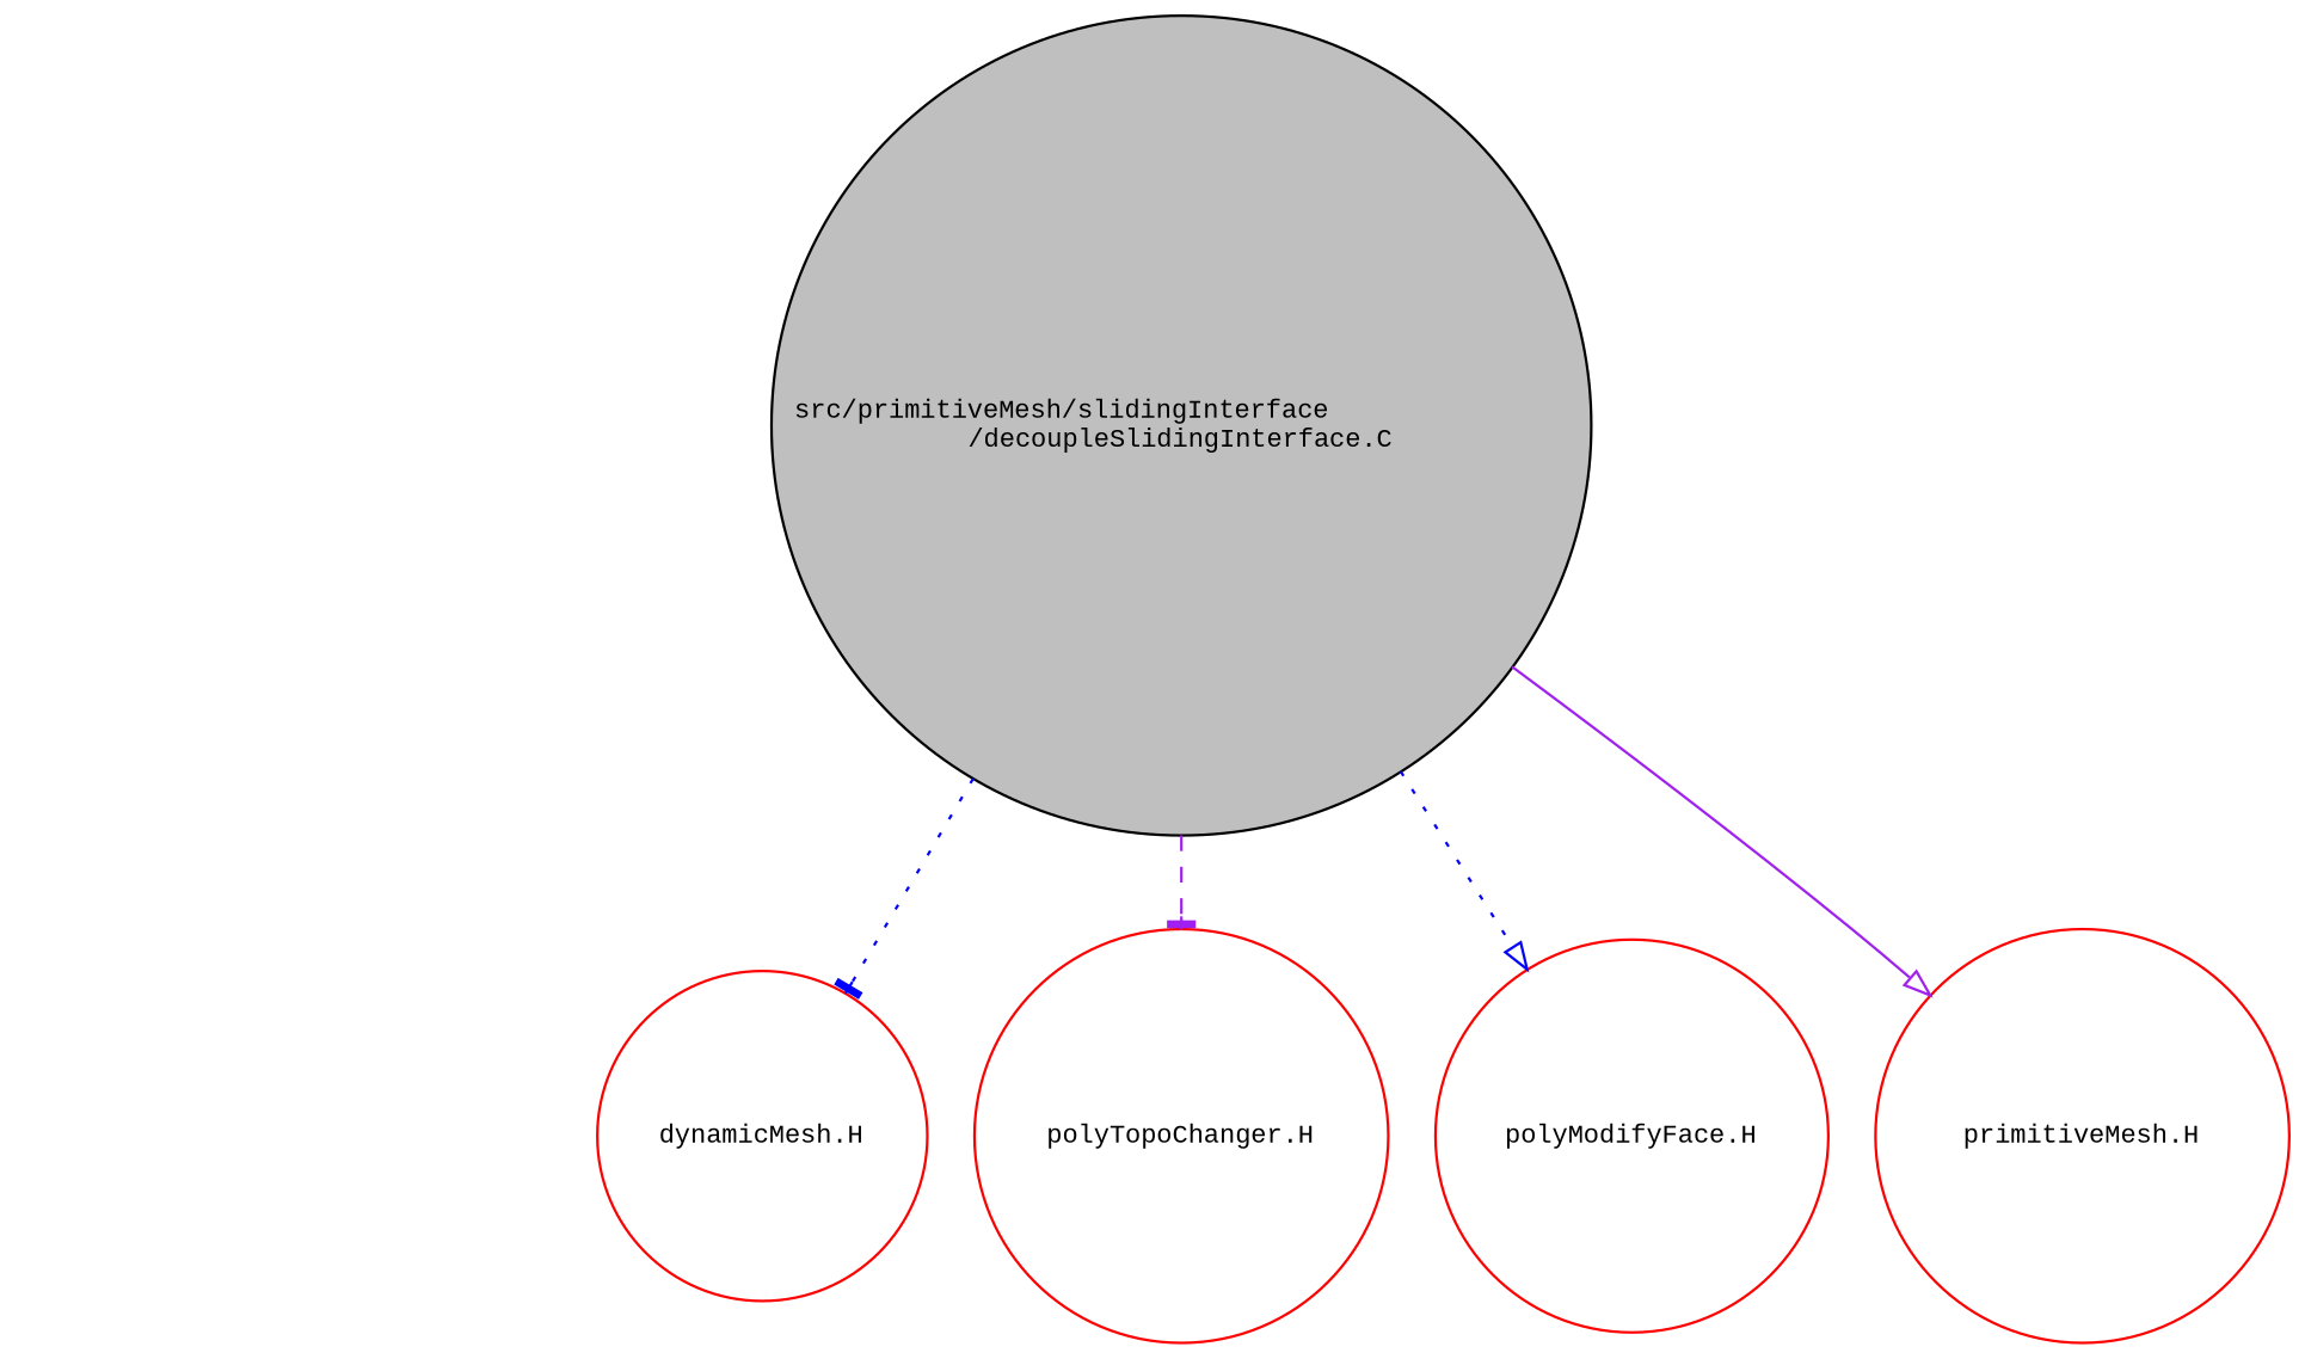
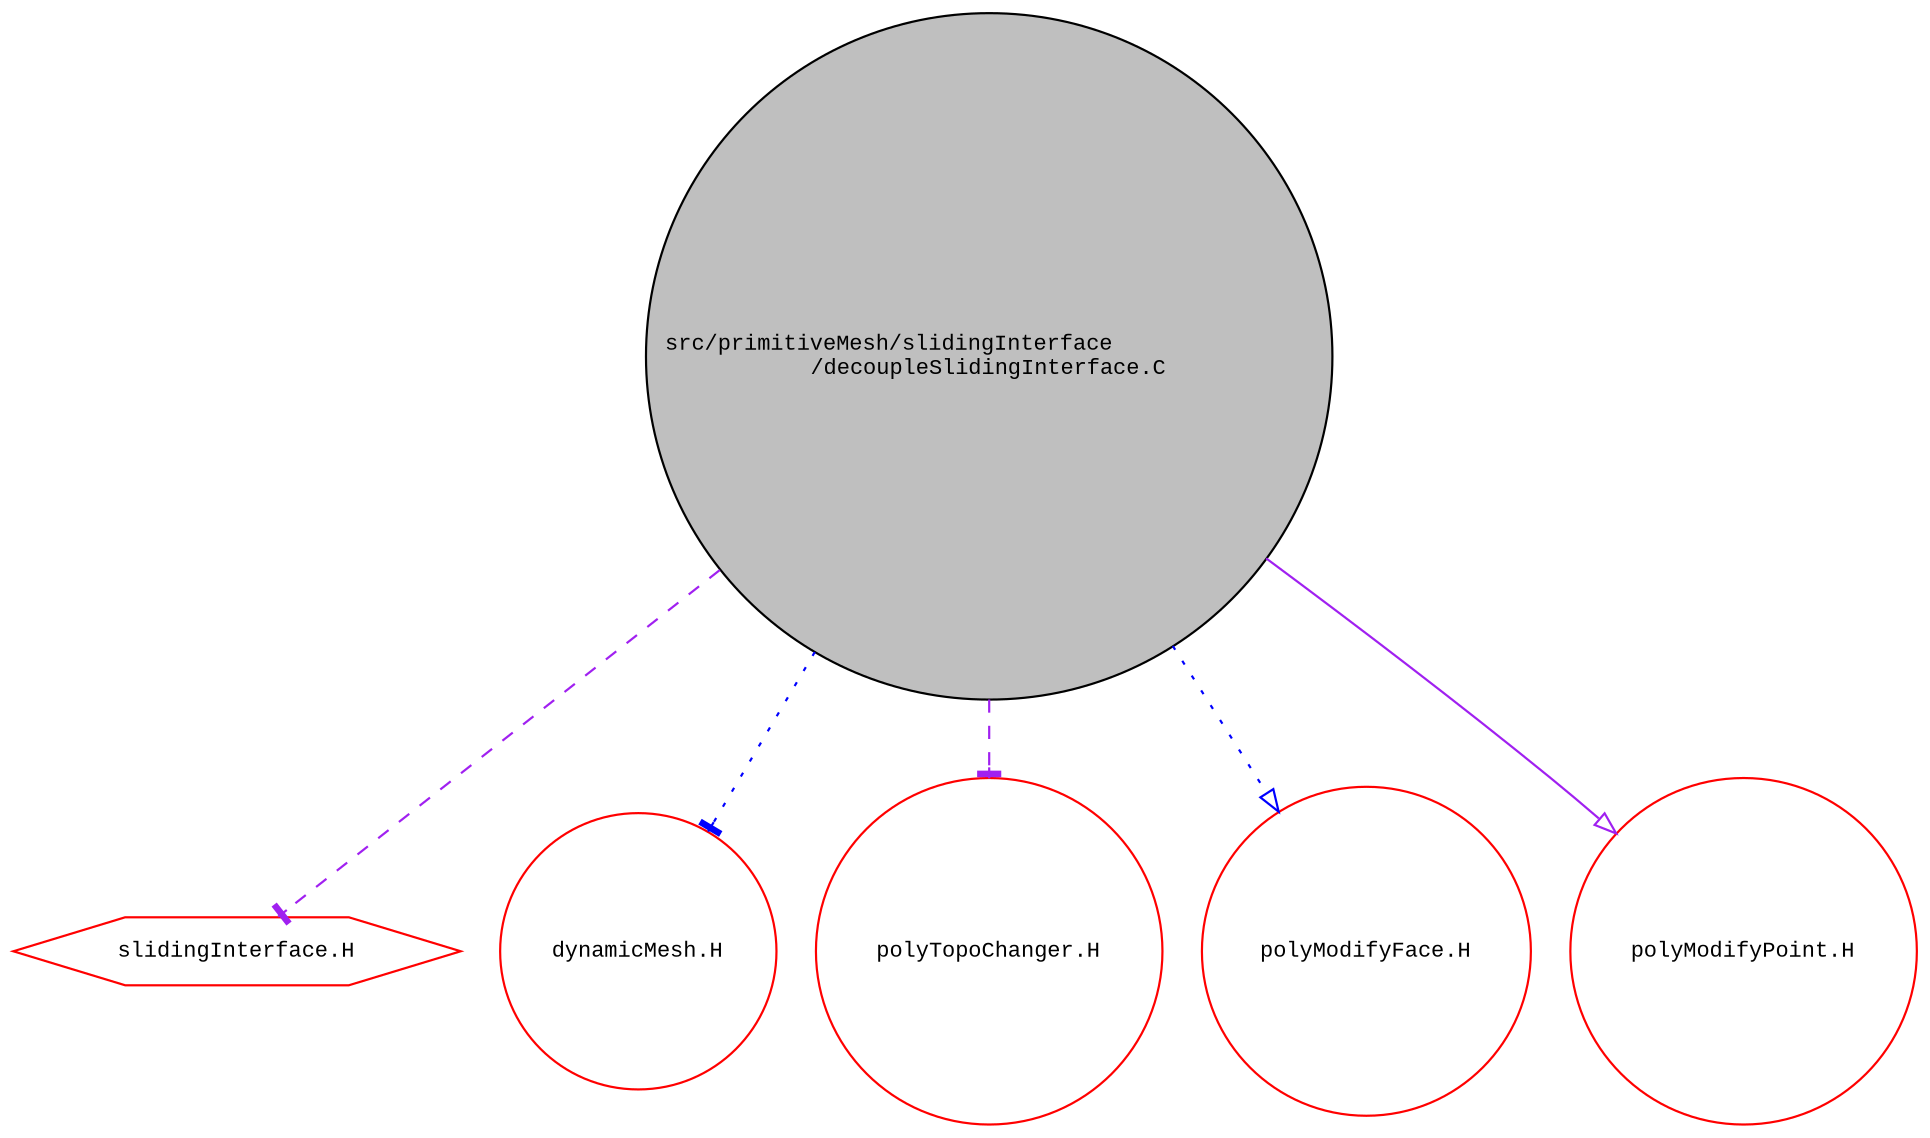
  digraph {
    fontname="Liberation Mono"
    node [color=red fontname="Liberation Mono" fontsize=10 shape=circle]
    edge [arrowhead=tee color=purple fontname="Liberation Mono" fontsize=10 labelfontname=Helvetica labelfontsize=10 style=dashed]
    n1 [color=black fillcolor=grey75 fontcolor=black height=0.2 label="src/primitiveMesh/slidingInterface\l/decoupleSlidingInterface.C" style=filled width=0.4]
+   n2 [height=0.2 label="slidingInterface.H" shape=hexagon width=0.4]
    n3 [height=0.2 label="dynamicMesh.H" width=0.4]
    n4 [height=0.2 label="polyTopoChanger.H" width=0.4]
    n5 [height=0.2 label="polyModifyFace.H" width=0.4]
-   n6 [height=0.2 label="primitiveMesh.H" width=0.4]
+   n6 [height=0.2 label="polyModifyPoint.H" width=0.4]
+   n1 -> n2
    n1 -> n3 [color=blue style=dotted]
    n1 -> n4
    n1 -> n5 [arrowhead=onormal color=blue style=dotted]
    n1 -> n6 [arrowhead=onormal style=solid]
  }
